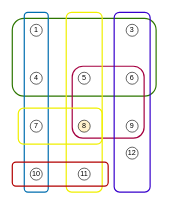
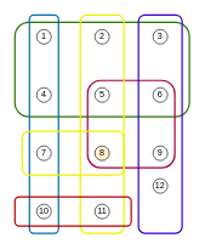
  <mxCell id="0" />
  <mxCell id="1" parent="0" />
  <mxCell id="2" value="1" style="ellipse;whiteSpace=wrap;html=1;aspect=fixed;" parent="1" vertex="1"><mxGeometry x="50" y="40" width="20" height="20" as="geometry" /></mxCell>
+ <mxCell id="3" value="2" style="ellipse;whiteSpace=wrap;html=1;aspect=fixed;" parent="1" vertex="1"><mxGeometry x="130" y="40" width="20" height="20" as="geometry" /></mxCell>
  <mxCell id="4" value="3" style="ellipse;whiteSpace=wrap;html=1;aspect=fixed;" parent="1" vertex="1"><mxGeometry x="210" y="40" width="20" height="20" as="geometry" /></mxCell>
  <mxCell id="5" value="4" style="ellipse;whiteSpace=wrap;html=1;aspect=fixed;" parent="1" vertex="1"><mxGeometry x="50" y="120" width="20" height="20" as="geometry" /></mxCell>
  <mxCell id="6" value="5" style="ellipse;whiteSpace=wrap;html=1;aspect=fixed;" parent="1" vertex="1"><mxGeometry x="130" y="120" width="20" height="20" as="geometry" /></mxCell>
  <mxCell id="7" value="6" style="ellipse;whiteSpace=wrap;html=1;aspect=fixed;" parent="1" vertex="1"><mxGeometry x="210" y="120" width="20" height="20" as="geometry" /></mxCell>
  <mxCell id="8" value="7" style="ellipse;whiteSpace=wrap;html=1;aspect=fixed;" parent="1" vertex="1"><mxGeometry x="50" y="200" width="20" height="20" as="geometry" /></mxCell>
  <mxCell id="9" value="8" style="ellipse;whiteSpace=wrap;html=1;aspect=fixed;fillColor=#fff2cc;" parent="1" vertex="1"><mxGeometry x="130" y="200" width="20" height="20" as="geometry" /></mxCell>
  <mxCell id="10" value="9" style="ellipse;whiteSpace=wrap;html=1;aspect=fixed;" parent="1" vertex="1"><mxGeometry x="210" y="200" width="20" height="20" as="geometry" /></mxCell>
  <mxCell id="11" value="10" style="ellipse;whiteSpace=wrap;html=1;aspect=fixed;" parent="1" vertex="1"><mxGeometry x="50" y="280" width="20" height="20" as="geometry" /></mxCell>
  <mxCell id="12" value="11" style="ellipse;whiteSpace=wrap;html=1;aspect=fixed;" parent="1" vertex="1"><mxGeometry x="130" y="280" width="20" height="20" as="geometry" /></mxCell>
  <mxCell id="13" value="12" style="ellipse;whiteSpace=wrap;html=1;aspect=fixed;" parent="1" vertex="1"><mxGeometry x="210" y="245" width="20" height="20" as="geometry" /></mxCell>
  <mxCell id="14" value="" style="rounded=1;whiteSpace=wrap;html=1;fillColor=none;strokeColor=#2D7600;strokeWidth=2;fontColor=#ffffff;" parent="1" vertex="1"><mxGeometry x="20" y="30" width="240" height="130" as="geometry" /></mxCell>
  <mxCell id="15" value="" style="rounded=1;whiteSpace=wrap;html=1;strokeWidth=2;fillColor=none;fontColor=#ffffff;strokeColor=#A50040;" parent="1" vertex="1"><mxGeometry x="120" y="110" width="120" height="120" as="geometry" /></mxCell>
  <mxCell id="16" value="" style="rounded=1;whiteSpace=wrap;html=1;strokeWidth=2;fillColor=none;fontColor=#ffffff;strokeColor=#006EAF;" parent="1" vertex="1"><mxGeometry x="40" y="20" width="40" height="300" as="geometry" /></mxCell>
  <mxCell id="17" value="" style="rounded=1;whiteSpace=wrap;html=1;strokeWidth=2;fillColor=none;fontColor=#000000;strokeColor=#F0F000;" parent="1" vertex="1"><mxGeometry x="110" y="20" width="60" height="300" as="geometry" /></mxCell>
  <mxCell id="18" value="" style="rounded=1;whiteSpace=wrap;html=1;strokeWidth=2;fillColor=none;fontColor=#000000;strokeColor=#F0F000;" parent="1" vertex="1"><mxGeometry x="30" y="180" width="140" height="60" as="geometry" /></mxCell>
  <mxCell id="19" value="" style="rounded=1;whiteSpace=wrap;html=1;strokeWidth=2;fillColor=none;fontColor=#ffffff;strokeColor=#3700CC;" parent="1" vertex="1"><mxGeometry x="190" y="20" width="60" height="300" as="geometry" /></mxCell>
  <mxCell id="20" value="" style="rounded=1;whiteSpace=wrap;html=1;strokeWidth=2;fillColor=none;fontColor=#ffffff;strokeColor=#B20000;" parent="1" vertex="1"><mxGeometry x="20" y="270" width="160" height="40" as="geometry" /></mxCell>
